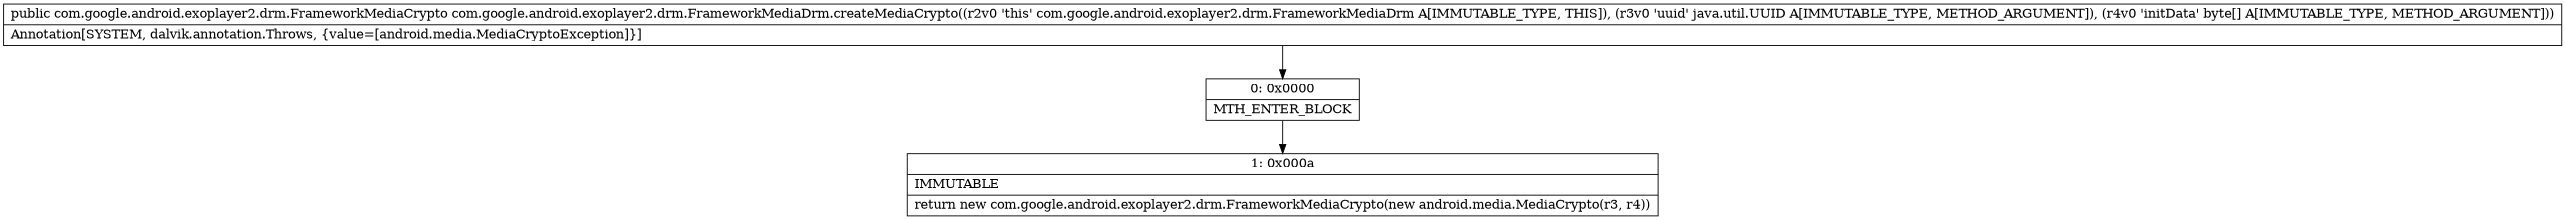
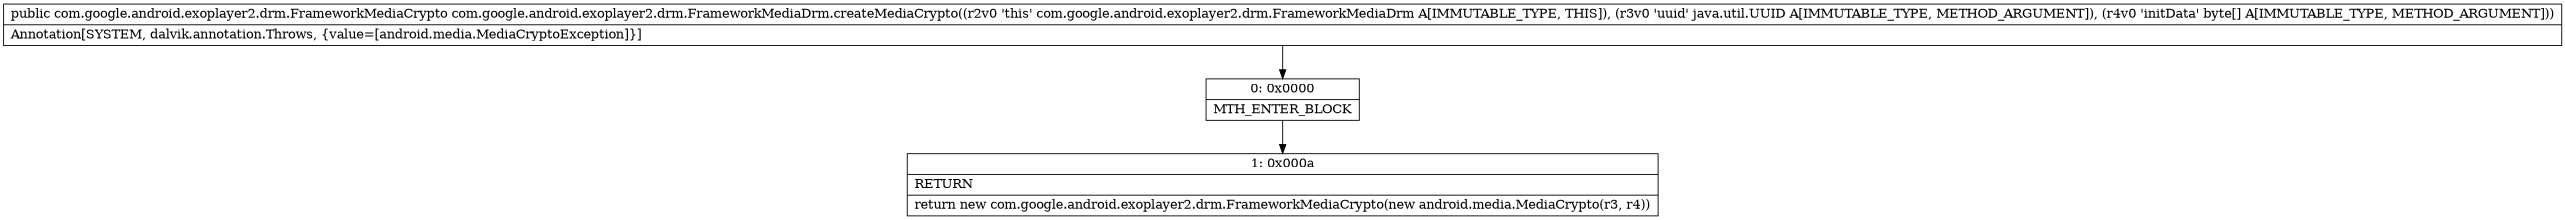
  digraph {
    node [shape=record]
    n1 [label="{0\:\ 0x0000|MTH_ENTER_BLOCK\l}"]
-   n2 [label="{1\:\ 0x000a|IMMUTABLE\l|return new com.google.android.exoplayer2.drm.FrameworkMediaCrypto(new android.media.MediaCrypto(r3, r4))\l}"]
+   n2 [label="{1\:\ 0x000a|RETURN\l|return new com.google.android.exoplayer2.drm.FrameworkMediaCrypto(new android.media.MediaCrypto(r3, r4))\l}"]
    n3 [label="{public com.google.android.exoplayer2.drm.FrameworkMediaCrypto com.google.android.exoplayer2.drm.FrameworkMediaDrm.createMediaCrypto((r2v0 'this' com.google.android.exoplayer2.drm.FrameworkMediaDrm A[IMMUTABLE_TYPE, THIS]), (r3v0 'uuid' java.util.UUID A[IMMUTABLE_TYPE, METHOD_ARGUMENT]), (r4v0 'initData' byte[] A[IMMUTABLE_TYPE, METHOD_ARGUMENT]))  | Annotation[SYSTEM, dalvik.annotation.Throws, \{value=[android.media.MediaCryptoException]\}]\l}"]
    n1 -> n2
    n3 -> n1
  }
